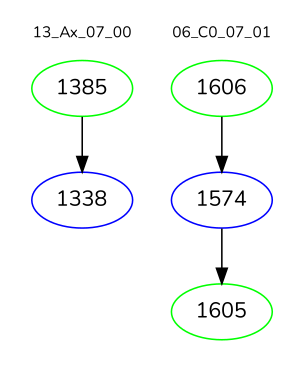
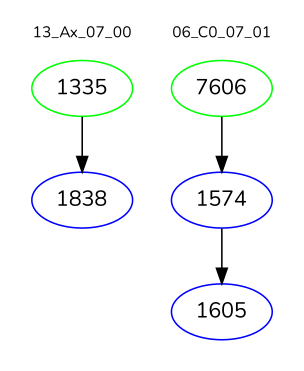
  digraph {
    fontname=Nunito
    node [color=blue fontname=Nunito]
    edge [color=black fontname=Nunito]
-   n1 [color=green label=1385]
-   n2 [label=1338]
-   n3 [color=green label=1606]
+   n1 [color=green label=1335]
+   n2 [label=1838]
+   n3 [color=green label=7606]
    n4 [label=1574]
-   n5 [color=green label=1605]
+   n5 [label=1605]
    subgraph cluster_1 {
      color=white
      fontsize=10
      label="13_Ax_07_00"
      n1
      n2
    }
    subgraph cluster_2 {
      color=white
      fontsize=10
      label="06_C0_07_01"
      n3
      n4
      n5
    }
    n1 -> n2
    n3 -> n4
    n4 -> n5
  }
